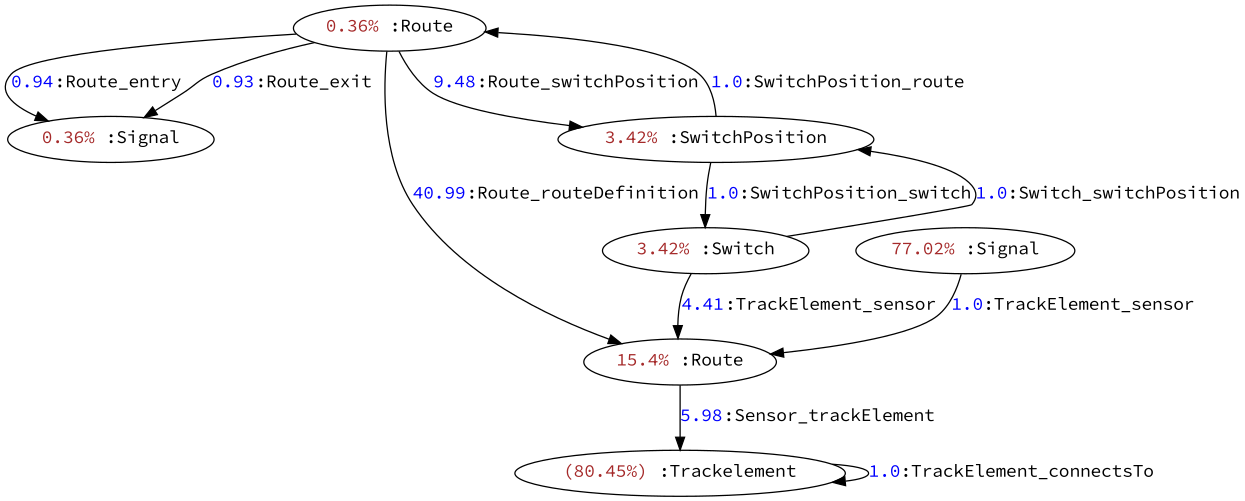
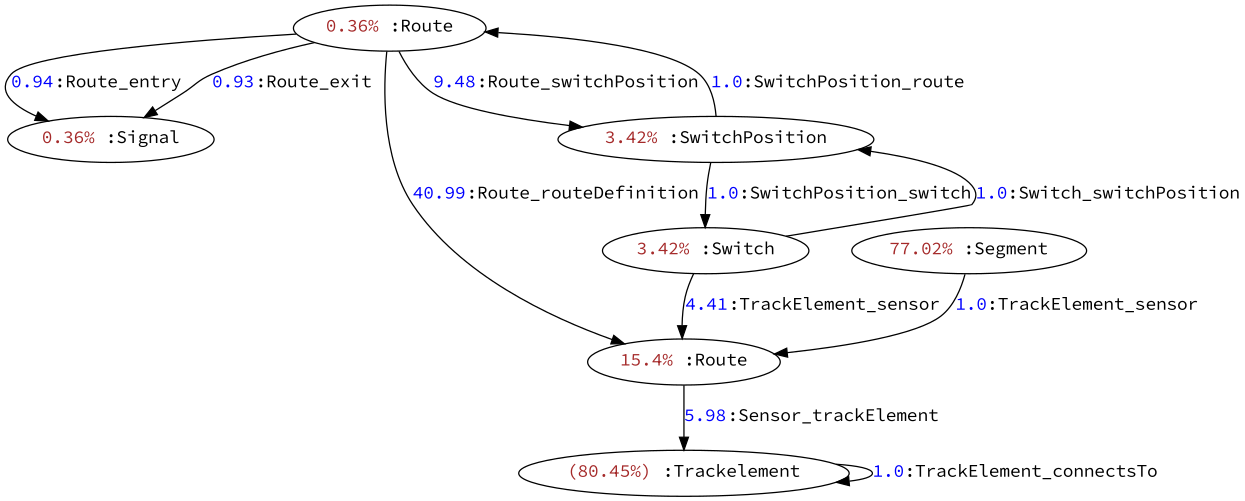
  digraph {
    fontname="Source Code Pro"
    node [fontname="Source Code Pro"]
    edge [fontname="Source Code Pro"]
    n1 [label=<<FONT color="brown">0.36% </FONT>:Signal>]
    n2 [label=<<FONT color="brown">0.36% </FONT>:Route>]
    n3 [label=<<FONT color="brown">15.4% </FONT>:Route>]
    n4 [label=<<FONT color="brown">3.42% </FONT>:SwitchPosition>]
    n5 [label=<<FONT color="brown">(80.45%) </FONT>:Trackelement>]
    n6 [label=<<FONT color="brown">3.42% </FONT>:Switch>]
-   n7 [label=<<FONT color="brown">77.02% </FONT>:Signal>]
+   n7 [label=<<FONT color="brown">77.02% </FONT>:Segment>]
    n2 -> n1 [label=<<FONT color="blue">0.94</FONT>:Route_entry>]
    n2 -> n1 [label=<<FONT color="blue">0.93</FONT>:Route_exit>]
    n2 -> n3 [label=<<FONT color="blue">40.99</FONT>:Route_routeDefinition>]
    n2 -> n4 [label=<<FONT color="blue">9.48</FONT>:Route_switchPosition>]
    n3 -> n5 [label=<<FONT color="blue">5.98</FONT>:Sensor_trackElement>]
    n4 -> n2 [label=<<FONT color="blue">1.0</FONT>:SwitchPosition_route>]
    n4 -> n6 [label=<<FONT color="blue">1.0</FONT>:SwitchPosition_switch>]
    n5 -> n5 [label=<<FONT color="blue">1.0</FONT>:TrackElement_connectsTo>]
    n6 -> n3 [label=<<FONT color="blue">4.41</FONT>:TrackElement_sensor>]
    n6 -> n4 [label=<<FONT color="blue">1.0</FONT>:Switch_switchPosition>]
    n7 -> n3 [label=<<FONT color="blue">1.0</FONT>:TrackElement_sensor>]
  }
